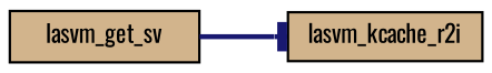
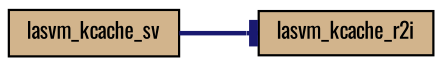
  digraph {
    rankdir=LR
    fontname=Oswald
    node [color=black fillcolor=tan fontname=Oswald fontsize=10 shape=record style=filled]
-   n1 [fontcolor=black height=0.2 label=lasvm_get_sv width=0.4]
+   n1 [fontcolor=black height=0.2 label=lasvm_kcache_sv width=0.4]
    n2 [height=0.2 label=lasvm_kcache_r2i width=0.4]
    n1 -> n2 [color=midnightblue fontname=Oswald fontsize=10 labelfontname=Helvetica labelfontsize=10 style=bold arrowhead=tee]
  }
